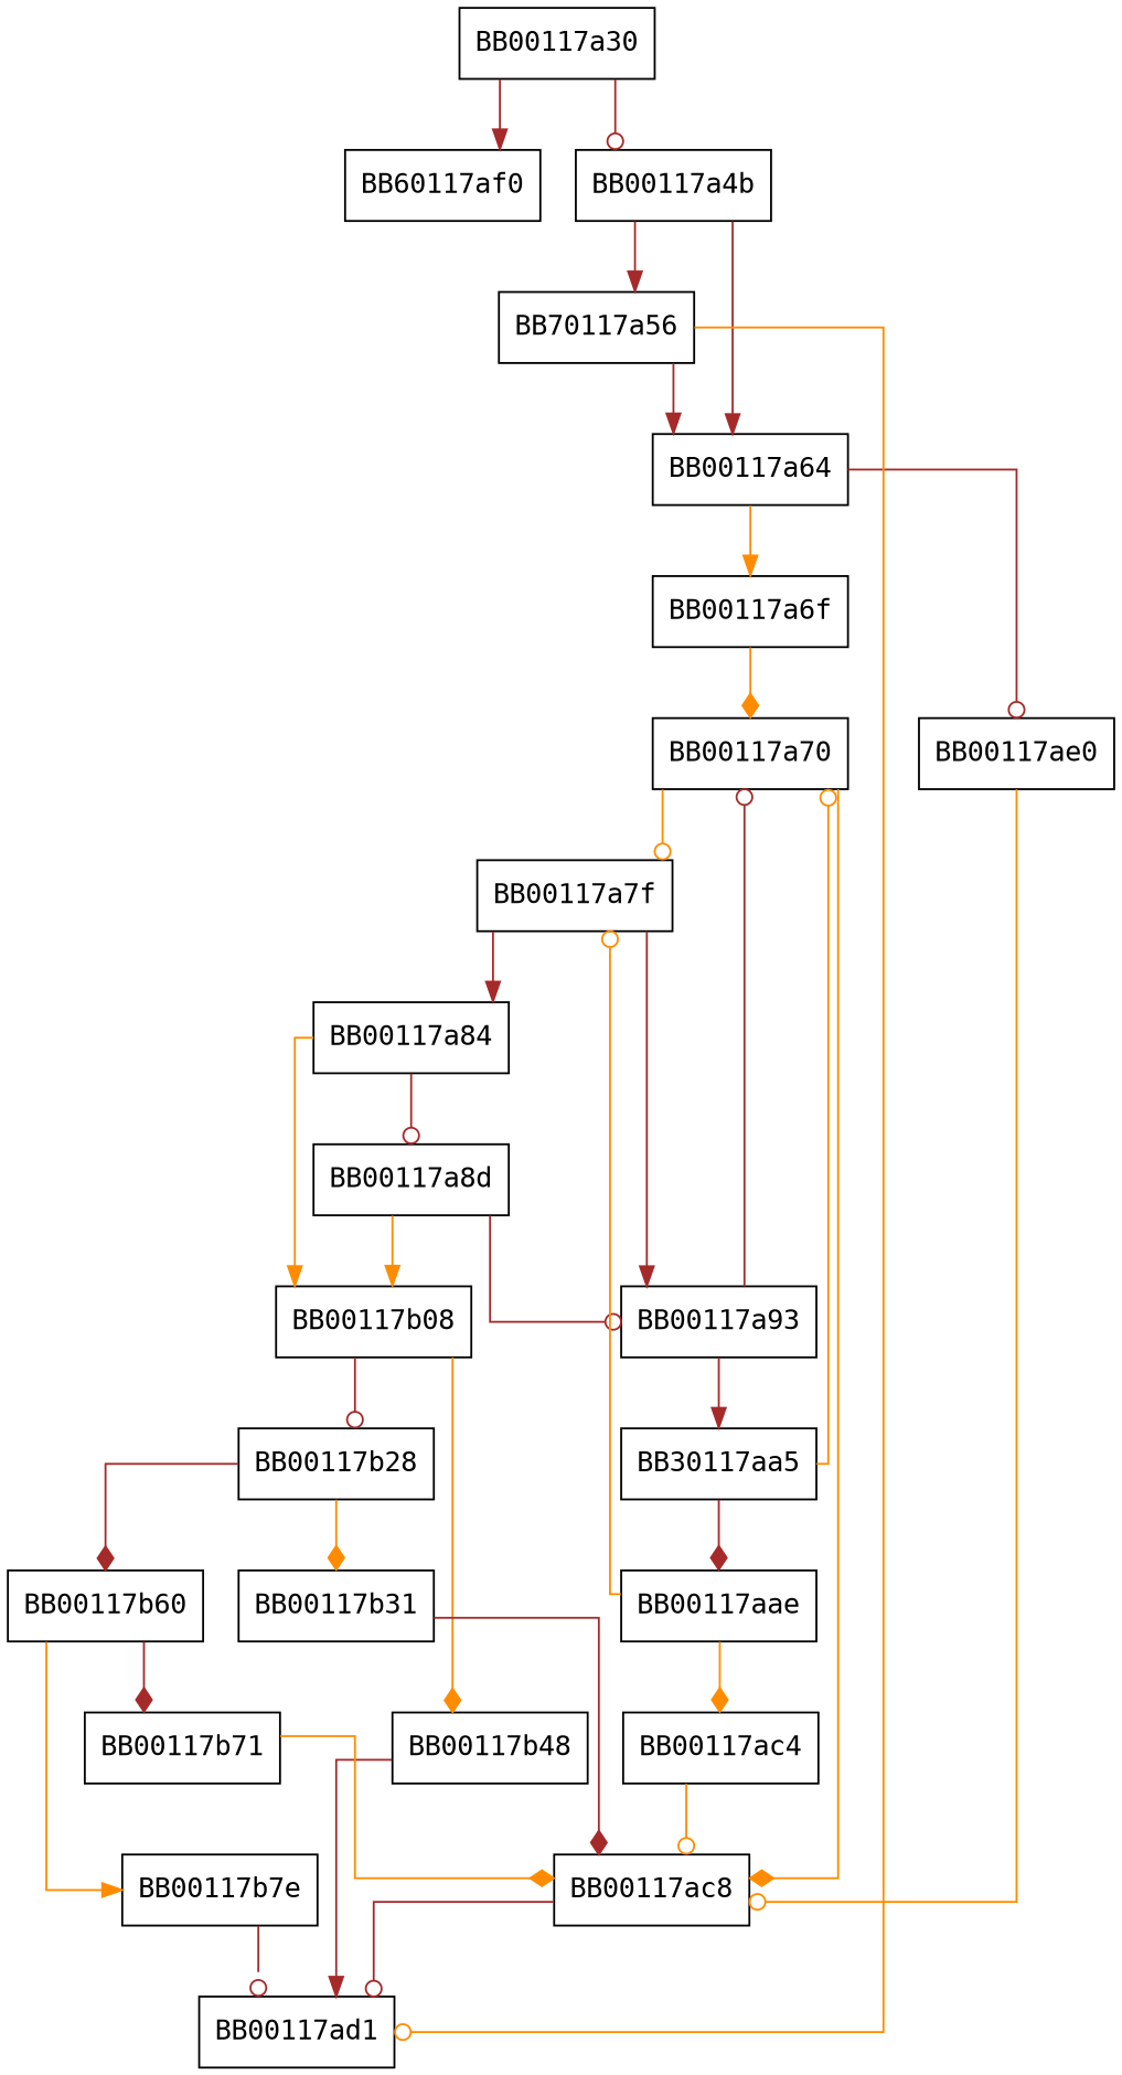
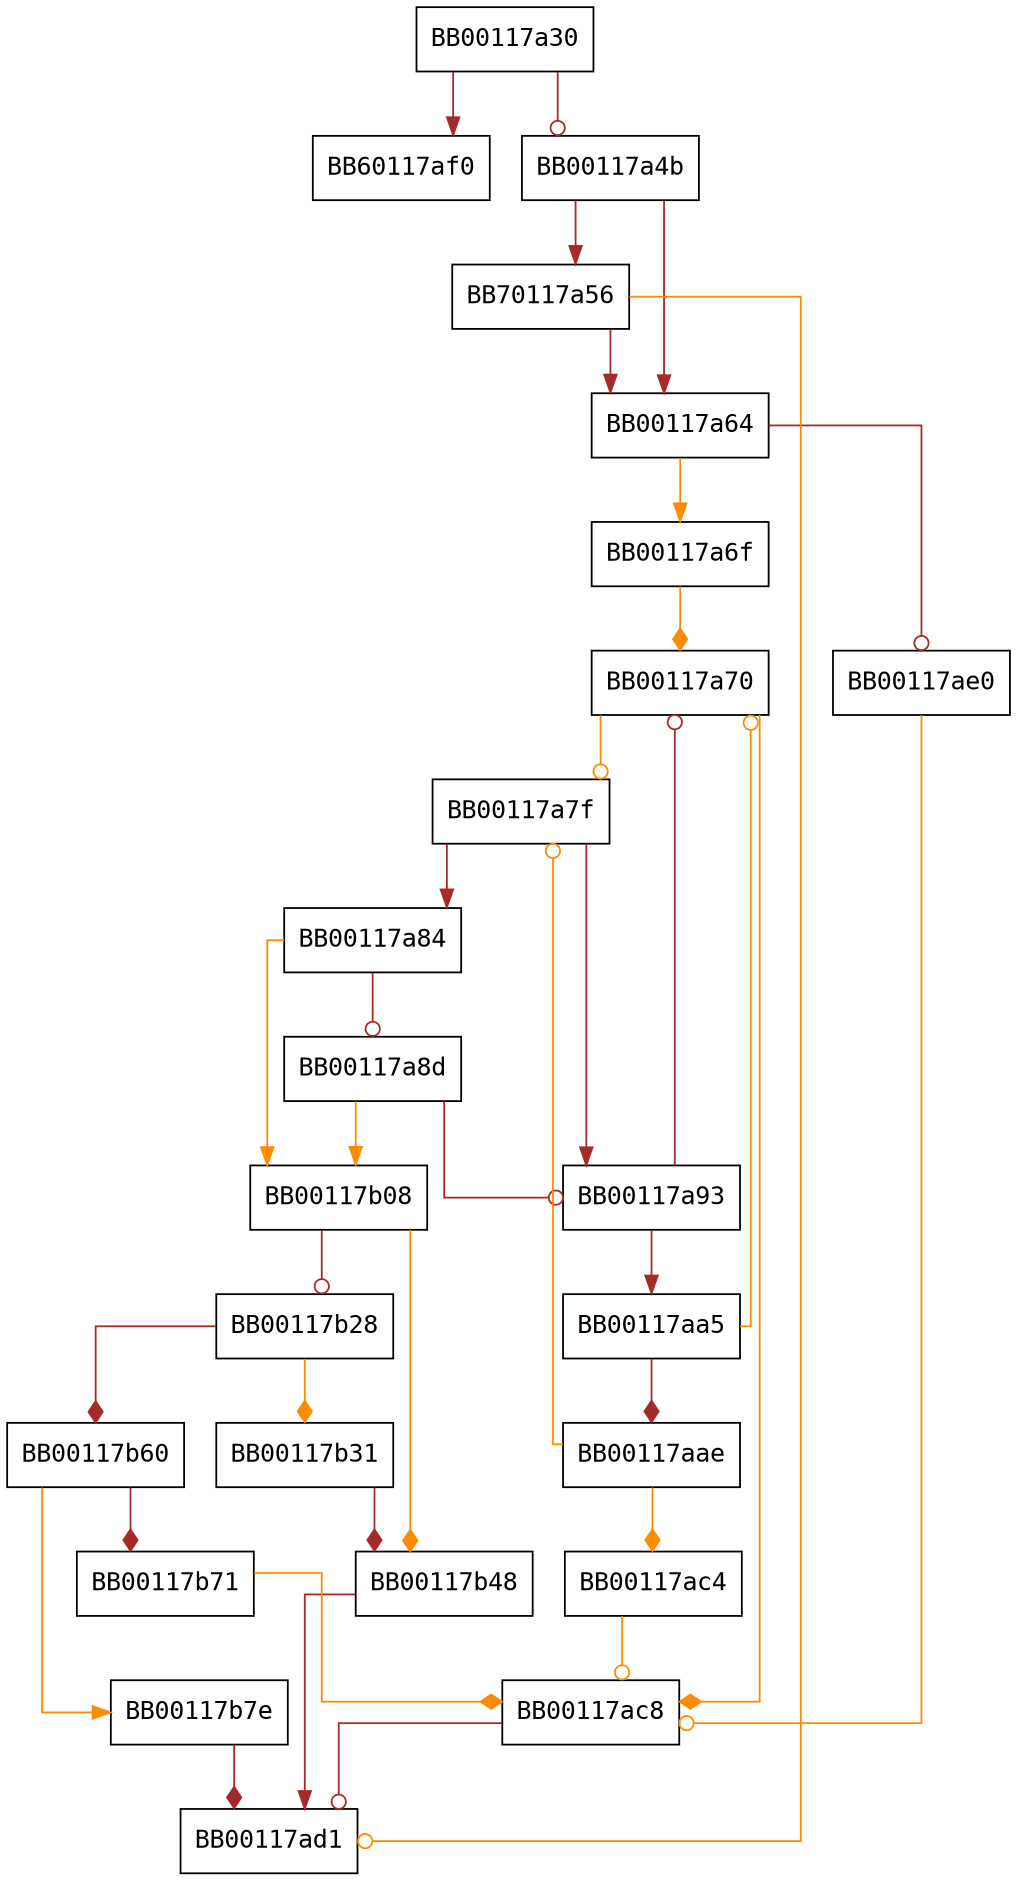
  digraph {
    fontname="DejaVu Sans Mono"
    splines=ortho
    node [fontname="DejaVu Sans Mono" shape=box]
    edge [arrowhead=odot color=brown fontname="DejaVu Sans Mono"]
    n1 [label=BB60117af0]
    BB00117a30
    BB00117a4b
    BB00117a64
    n5 [label=BB70117a56]
    BB00117ae0
    BB00117a6f
    BB00117ad1
    BB00117ac8
    BB00117a70
    BB00117a7f
    BB00117a93
    BB00117a84
-   BB00117aa5 [label=BB30117aa5]
+   BB00117aa5
    BB00117b08
    BB00117a8d
    BB00117aae
    BB00117b48
    BB00117b28
    BB00117b60
    BB00117b31
    BB00117ac4
    BB00117b7e
    BB00117b71
    BB00117a30 -> n1 [arrowhead=normal]
    BB00117a30 -> BB00117a4b
    BB00117a4b -> BB00117a64 [arrowhead=normal]
    BB00117a4b -> n5 [arrowhead=normal]
    BB00117a64 -> BB00117ae0
    BB00117a64 -> BB00117a6f [arrowhead=normal color=darkorange]
    n5 -> BB00117a64 [arrowhead=normal]
    n5 -> BB00117ad1 [color=darkorange]
    BB00117ae0 -> BB00117ac8 [color=darkorange]
    BB00117a6f -> BB00117a70 [arrowhead=diamond color=darkorange]
    BB00117ac8 -> BB00117ad1
    BB00117a70 -> BB00117ac8 [arrowhead=diamond color=darkorange]
    BB00117a70 -> BB00117a7f [color=darkorange]
    BB00117a7f -> BB00117a93 [arrowhead=normal]
    BB00117a7f -> BB00117a84 [arrowhead=normal]
    BB00117a93 -> BB00117a70
    BB00117a93 -> BB00117aa5 [arrowhead=normal]
    BB00117a84 -> BB00117b08 [arrowhead=normal color=darkorange]
    BB00117a84 -> BB00117a8d
    BB00117aa5 -> BB00117a70 [color=darkorange]
    BB00117aa5 -> BB00117aae [arrowhead=diamond]
    BB00117b08 -> BB00117b48 [arrowhead=diamond color=darkorange]
    BB00117b08 -> BB00117b28
    BB00117a8d -> BB00117a93
    BB00117a8d -> BB00117b08 [arrowhead=normal color=darkorange]
    BB00117aae -> BB00117a7f [color=darkorange]
    BB00117aae -> BB00117ac4 [arrowhead=diamond color=darkorange]
    BB00117b48 -> BB00117ad1 [arrowhead=normal]
    BB00117b28 -> BB00117b60 [arrowhead=diamond]
    BB00117b28 -> BB00117b31 [arrowhead=diamond color=darkorange]
    BB00117b60 -> BB00117b7e [arrowhead=normal color=darkorange]
    BB00117b60 -> BB00117b71 [arrowhead=diamond]
-   BB00117b31 -> BB00117ac8 [arrowhead=diamond]
+   BB00117b31 -> BB00117b48 [arrowhead=diamond]
    BB00117ac4 -> BB00117ac8 [color=darkorange]
-   BB00117b7e -> BB00117ad1
+   BB00117b7e -> BB00117ad1 [arrowhead=diamond]
    BB00117b71 -> BB00117ac8 [arrowhead=diamond color=darkorange]
  }
